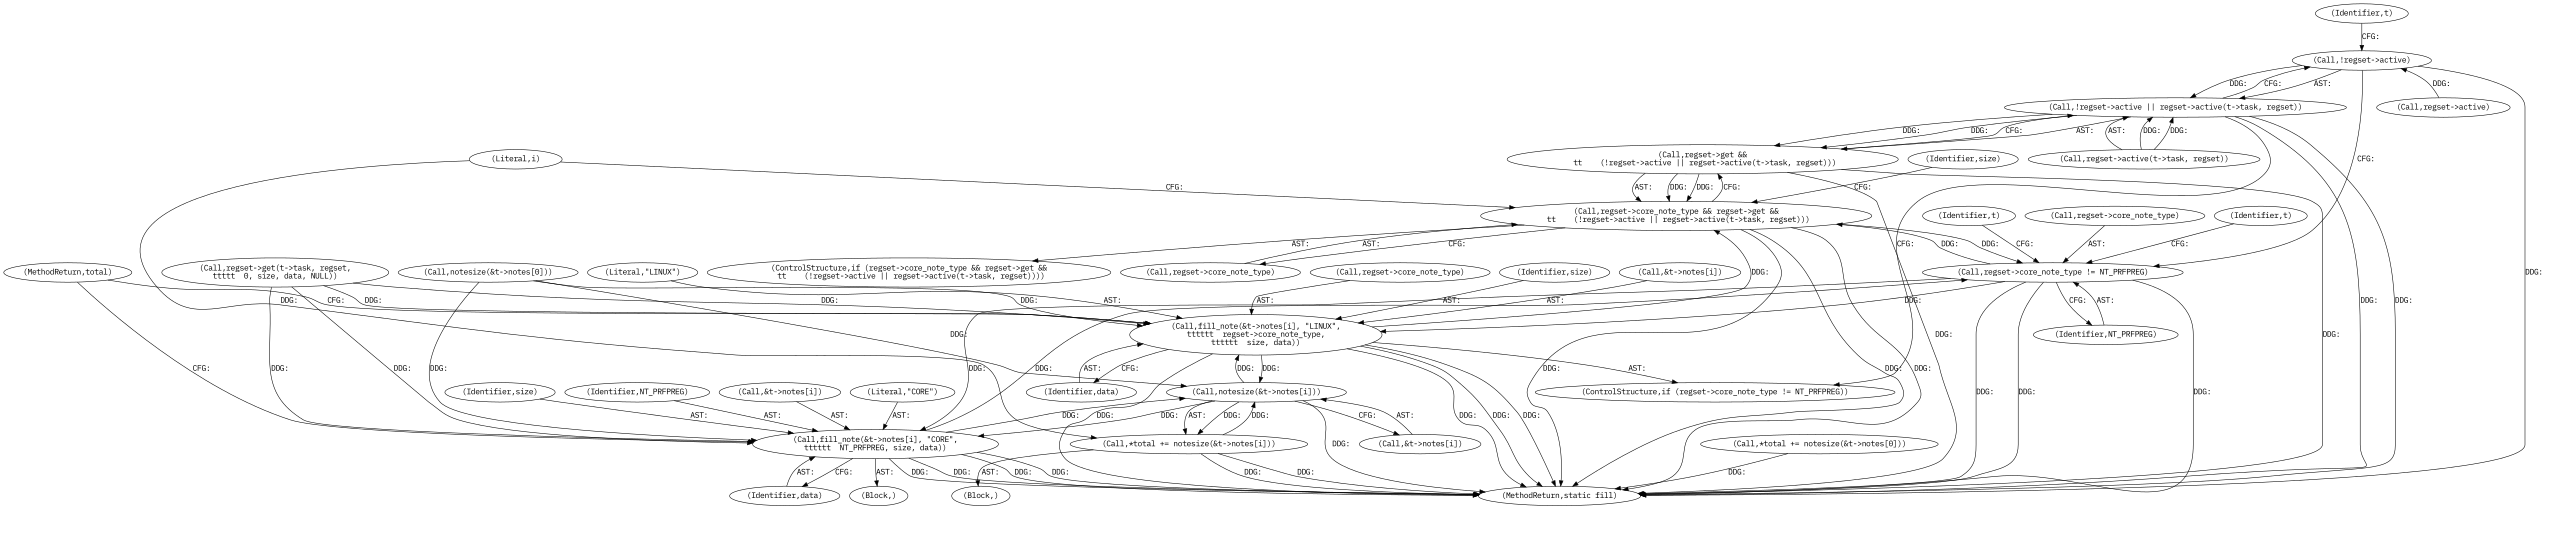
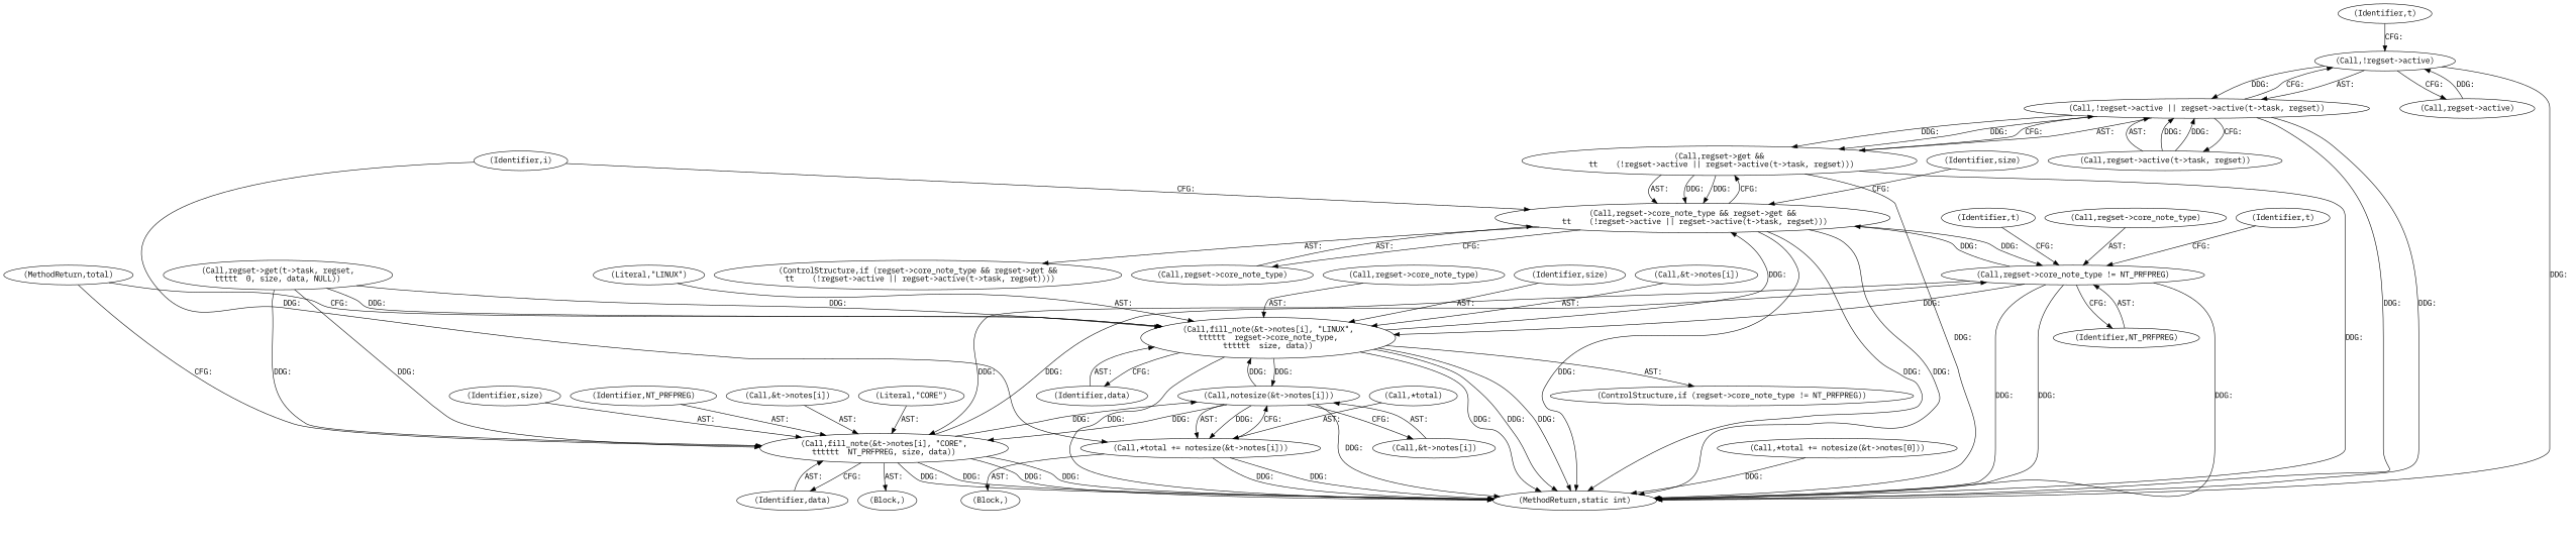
  digraph {
    fontname="IBM Plex Mono"
    node [fontname="IBM Plex Mono"]
    edge [fontname="IBM Plex Mono"]
    n1 [label="(Call,!regset->active)"]
    n2 [label="(Call,!regset->active || regset->active(t->task, regset))"]
-   n3 [label="(MethodReturn,static fill)"]
+   n3 [label="(MethodReturn,static int)"]
    n4 [label="(Call,regset->active)"]
    n5 [label="(Call,regset->get &&\n \t\t    (!regset->active || regset->active(t->task, regset)))"]
    n6 [label="(Call,regset->active(t->task, regset))"]
    n7 [label="(Call,regset->core_note_type && regset->get &&\n \t\t    (!regset->active || regset->active(t->task, regset)))"]
    n8 [label="(Call,regset->core_note_type != NT_PRFPREG)"]
    n9 [label="(ControlStructure,if (regset->core_note_type && regset->get &&\n \t\t    (!regset->active || regset->active(t->task, regset))))"]
    n10 [label="(Call,regset->core_note_type)"]
    n11 [label="(Call,fill_note(&t->notes[i], \"LINUX\",\n\t\t\t\t\t\t  regset->core_note_type,\n\t\t\t\t\t\t  size, data))"]
    n12 [label="(Call,fill_note(&t->notes[i], \"CORE\",\n\t\t\t\t\t\t  NT_PRFPREG, size, data))"]
    n13 [label="(Identifier,NT_PRFPREG)"]
    n14 [label="(ControlStructure,if (regset->core_note_type != NT_PRFPREG))"]
    n15 [label="(Call,notesize(&t->notes[i]))"]
    n16 [label="(Identifier,data)"]
    n17 [label="(Block,)"]
    n18 [label="(Identifier,data)"]
    n19 [label="(Call,*total += notesize(&t->notes[i]))"]
    n20 [label="(Call,&t->notes[i])"]
    n21 [label="(Block,)"]
    n22 [label="(Literal,\"LINUX\")"]
    n23 [label="(Identifier,t)"]
-   n24 [label="(Literal,i)"]
+   n24 [label="(Identifier,i)"]
    n25 [label="(Call,*total += notesize(&t->notes[0]))"]
-   n26 [label="(Call,notesize(&t->notes[0]))"]
    n27 [label="(Call,regset->core_note_type)"]
    n28 [label="(Identifier,size)"]
    n29 [label="(Call,regset->core_note_type)"]
+   n30 [label="(Call,*total)"]
    n31 [label="(Identifier,size)"]
    n32 [label="(Identifier,t)"]
    n33 [label="(Identifier,NT_PRFPREG)"]
    n34 [label="(Call,&t->notes[i])"]
    n35 [label="(Call,&t->notes[i])"]
    n36 [label="(MethodReturn,total)"]
    n37 [label="(Call,regset->get(t->task, regset,\n\t\t\t\t\t  0, size, data, NULL))"]
    n38 [label="(Identifier,size)"]
    n39 [label="(Identifier,t)"]
    n40 [label="(Literal,\"CORE\")"]
    n1 -> n2 [label="AST: "]
    n1 -> n2 [label="DDG: "]
    n1 -> n3 [label="DDG: "]
-   n1 -> n8 [label="CFG: "]
+   n1 -> n4 [label="CFG: "]
    n2 -> n1 [label="CFG: "]
    n2 -> n3 [label="DDG: "]
    n2 -> n3 [label="DDG: "]
    n2 -> n5 [label="AST: "]
    n2 -> n5 [label="DDG: "]
    n2 -> n5 [label="DDG: "]
-   n2 -> n14 [label="CFG: "]
+   n2 -> n6 [label="CFG: "]
    n4 -> n1 [label="DDG: "]
    n5 -> n2 [label="CFG: "]
    n5 -> n3 [label="DDG: "]
    n5 -> n3 [label="DDG: "]
    n5 -> n7 [label="AST: "]
    n5 -> n7 [label="DDG: "]
    n5 -> n7 [label="DDG: "]
    n6 -> n2 [label="AST: "]
    n6 -> n2 [label="DDG: "]
    n6 -> n2 [label="DDG: "]
    n7 -> n3 [label="DDG: "]
    n7 -> n3 [label="DDG: "]
    n7 -> n3 [label="DDG: "]
    n7 -> n5 [label="CFG: "]
    n7 -> n8 [label="DDG: "]
    n7 -> n9 [label="AST: "]
    n7 -> n10 [label="CFG: "]
    n8 -> n3 [label="DDG: "]
    n8 -> n3 [label="DDG: "]
    n8 -> n3 [label="DDG: "]
    n8 -> n7 [label="DDG: "]
    n8 -> n11 [label="DDG: "]
    n8 -> n12 [label="DDG: "]
    n8 -> n13 [label="CFG: "]
    n10 -> n7 [label="AST: "]
    n11 -> n3 [label="DDG: "]
    n11 -> n3 [label="DDG: "]
    n11 -> n3 [label="DDG: "]
    n11 -> n3 [label="DDG: "]
    n11 -> n7 [label="DDG: "]
    n11 -> n14 [label="AST: "]
    n11 -> n15 [label="DDG: "]
    n11 -> n16 [label="CFG: "]
    n12 -> n3 [label="DDG: "]
    n12 -> n3 [label="DDG: "]
    n12 -> n3 [label="DDG: "]
    n12 -> n3 [label="DDG: "]
    n12 -> n8 [label="DDG: "]
    n12 -> n15 [label="DDG: "]
    n12 -> n17 [label="AST: "]
    n12 -> n18 [label="CFG: "]
    n13 -> n8 [label="AST: "]
    n15 -> n3 [label="DDG: "]
    n15 -> n11 [label="DDG: "]
    n15 -> n12 [label="DDG: "]
    n15 -> n19 [label="AST: "]
    n15 -> n19 [label="DDG: "]
    n15 -> n20 [label="CFG: "]
    n16 -> n11 [label="AST: "]
    n18 -> n12 [label="AST: "]
    n19 -> n3 [label="DDG: "]
    n19 -> n3 [label="DDG: "]
-   n19 -> n15 [label="DDG: "]
+   n19 -> n15 [label="CFG: "]
    n19 -> n21 [label="AST: "]
    n20 -> n15 [label="AST: "]
    n22 -> n11 [label="AST: "]
    n23 -> n8 [label="CFG: "]
    n24 -> n7 [label="CFG: "]
    n24 -> n19 [label="DDG: "]
    n25 -> n3 [label="DDG: "]
-   n26 -> n11 [label="DDG: "]
-   n26 -> n12 [label="DDG: "]
-   n26 -> n15 [label="DDG: "]
    n27 -> n8 [label="AST: "]
    n28 -> n12 [label="AST: "]
    n29 -> n11 [label="AST: "]
+   n30 -> n19 [label="AST: "]
    n31 -> n11 [label="AST: "]
    n32 -> n8 [label="CFG: "]
    n33 -> n12 [label="AST: "]
    n34 -> n12 [label="AST: "]
    n35 -> n11 [label="AST: "]
    n36 -> n11 [label="CFG: "]
    n36 -> n12 [label="CFG: "]
    n37 -> n11 [label="DDG: "]
    n37 -> n11 [label="DDG: "]
    n37 -> n12 [label="DDG: "]
    n37 -> n12 [label="DDG: "]
    n38 -> n7 [label="CFG: "]
    n39 -> n1 [label="CFG: "]
    n40 -> n12 [label="AST: "]
  }
